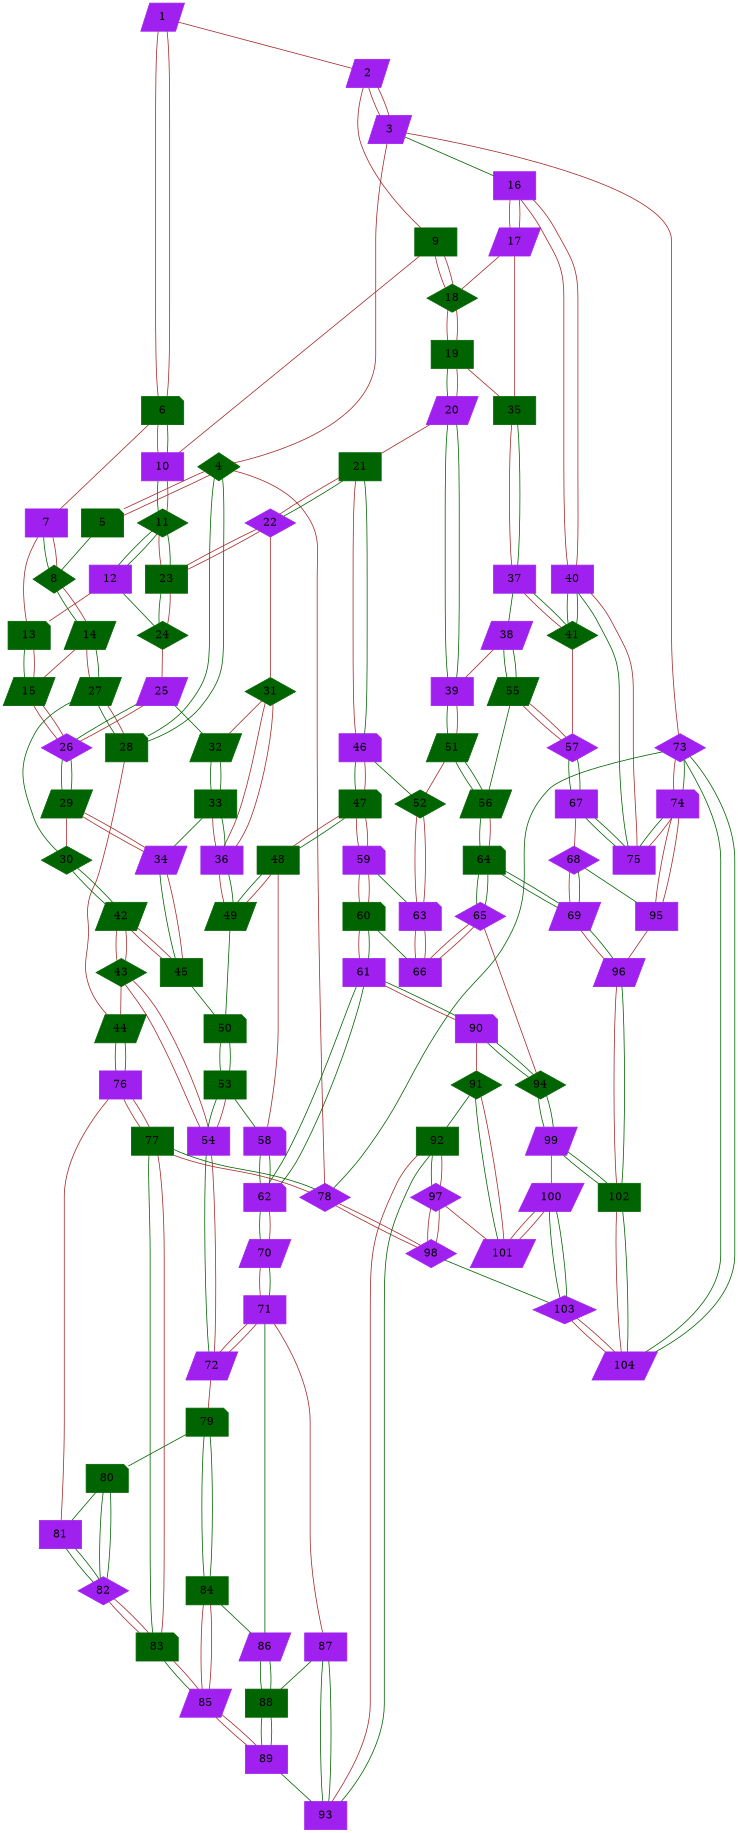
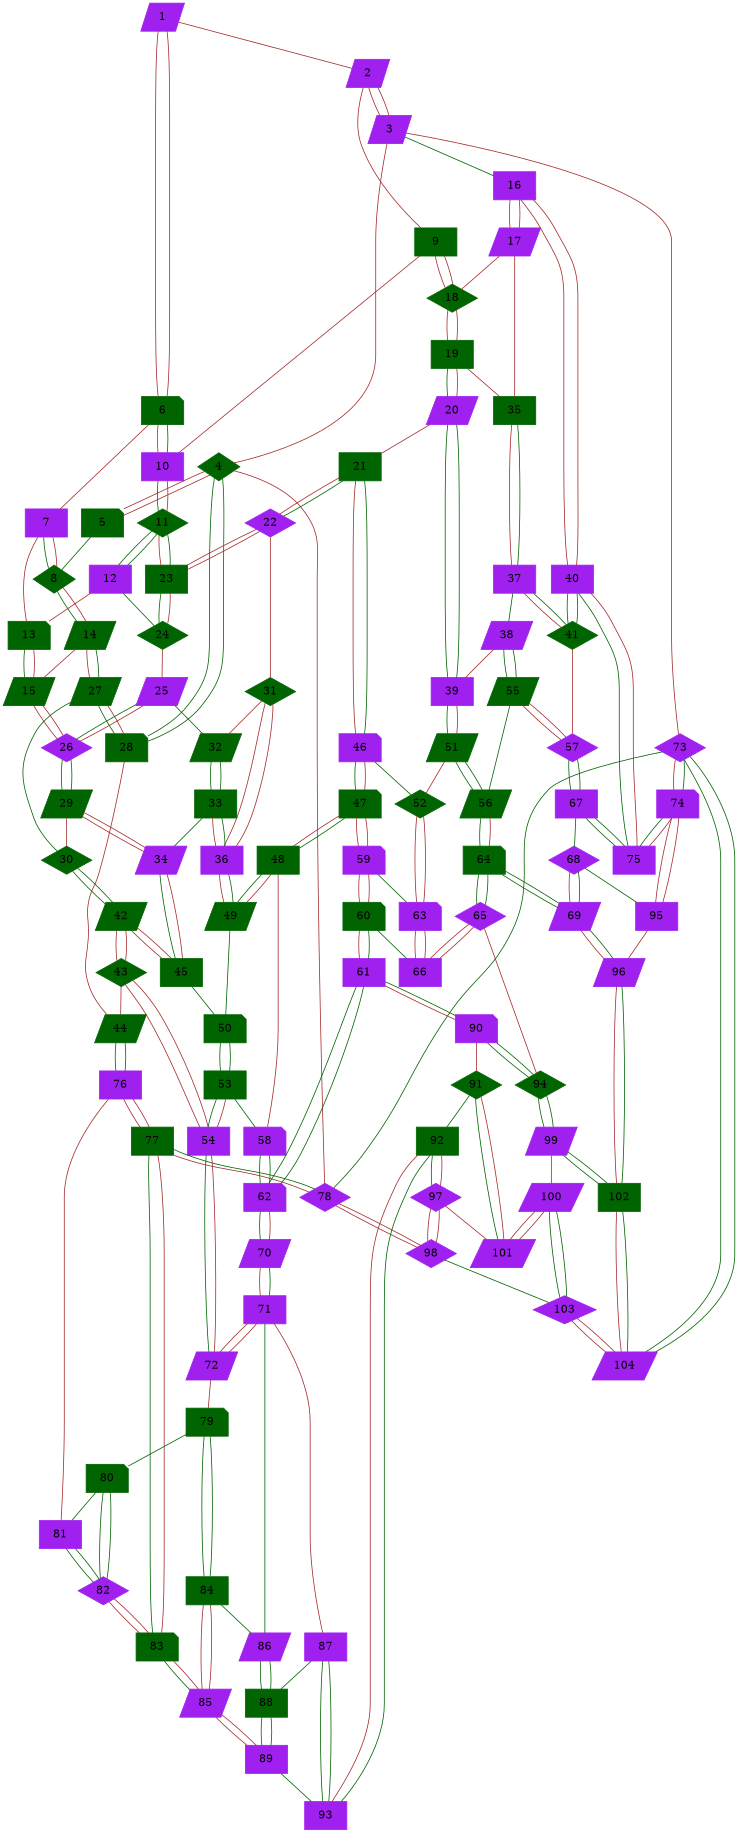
  graph {
    node [color=purple shape=box style=filled]
    edge [color=brown]
    1 [shape=parallelogram]
    2 [shape=parallelogram]
    6 [color=darkgreen shape=note]
    3 [shape=parallelogram]
    9 [color=darkgreen]
    7
    10
    4 [color=darkgreen shape=diamond]
    16
    73 [shape=diamond]
    18 [color=darkgreen shape=diamond]
    5 [color=darkgreen shape=note]
    28 [color=darkgreen shape=note]
    78 [shape=diamond]
    17 [shape=parallelogram]
    40
    74 [shape=note]
    104 [shape=parallelogram]
    8 [color=darkgreen shape=diamond]
    44 [color=darkgreen shape=parallelogram]
    98 [shape=diamond]
    14 [color=darkgreen shape=parallelogram]
    13 [color=darkgreen shape=note]
    11 [color=darkgreen shape=diamond]
    15 [color=darkgreen shape=parallelogram]
    27 [color=darkgreen shape=parallelogram]
    19 [color=darkgreen]
    12
    23 [color=darkgreen]
    24 [color=darkgreen shape=diamond]
    25 [shape=parallelogram]
    26 [shape=diamond]
    30 [color=darkgreen shape=diamond]
    29 [color=darkgreen shape=parallelogram]
    35 [color=darkgreen]
    41 [color=darkgreen shape=diamond]
    75
    37
    20 [shape=parallelogram]
    21 [color=darkgreen]
    39
    22 [shape=diamond]
    46 [shape=note]
    51 [color=darkgreen shape=parallelogram]
    31 [color=darkgreen shape=diamond]
    47 [color=darkgreen shape=note]
    52 [color=darkgreen shape=diamond]
    32 [color=darkgreen shape=parallelogram]
    36
    33 [color=darkgreen]
    34 [shape=parallelogram]
    42 [color=darkgreen shape=parallelogram]
    76
    45 [color=darkgreen]
    43 [color=darkgreen shape=diamond]
    49 [color=darkgreen shape=parallelogram]
    50 [color=darkgreen shape=note]
    38 [shape=parallelogram]
    55 [color=darkgreen shape=parallelogram]
    57 [shape=diamond]
    56 [color=darkgreen shape=parallelogram]
    67
    54
    72 [shape=parallelogram]
    77 [color=darkgreen]
    81
    53 [color=darkgreen]
    48 [color=darkgreen]
    59 [shape=note]
    63 [shape=note]
    58 [shape=note]
    60 [color=darkgreen shape=note]
    62 [shape=note]
    64 [color=darkgreen shape=note]
    66
    79 [color=darkgreen shape=note]
    65 [shape=diamond]
    69 [shape=parallelogram]
    68 [shape=diamond]
    70 [shape=parallelogram]
    61
    90 [shape=note]
    94 [color=darkgreen shape=diamond]
    91 [color=darkgreen shape=diamond]
    71
    96 [shape=parallelogram]
    99 [shape=parallelogram]
    95
    102 [color=darkgreen]
    87
    86 [shape=parallelogram]
    88 [color=darkgreen]
    93
    80 [color=darkgreen shape=note]
    84 [color=darkgreen]
    83 [color=darkgreen shape=note]
    82 [shape=diamond]
    85 [shape=parallelogram]
    103 [shape=diamond]
    89
    92 [color=darkgreen]
    101 [shape=parallelogram]
    97 [shape=diamond]
    100 [shape=parallelogram]
    1 -- 2
    1 -- 6
    1 -- 6
    2 -- 3
    2 -- 3
    2 -- 9
    6 -- 7
    6 -- 10
    6 -- 10 [color=darkgreen]
    3 -- 4
    3 -- 16 [color=darkgreen]
    3 -- 73
    9 -- 10
    9 -- 18
    9 -- 18
    7 -- 8 [color=darkgreen]
    7 -- 8
    7 -- 13
    10 -- 11 [color=darkgreen]
    10 -- 11
    4 -- 5
    4 -- 5
    4 -- 28 [color=darkgreen]
    4 -- 28 [color=darkgreen]
    4 -- 78
    16 -- 17
    16 -- 17
    16 -- 40
    16 -- 40
    73 -- 78 [color=darkgreen]
    73 -- 74
    73 -- 74 [color=darkgreen]
    73 -- 104 [color=darkgreen]
    73 -- 104 [color=darkgreen]
    18 -- 19
    18 -- 19
    5 -- 8 [color=darkgreen]
    28 -- 44
    78 -- 98
    78 -- 98
    17 -- 18
    17 -- 35
    40 -- 41 [color=darkgreen]
    40 -- 41 [color=darkgreen]
    40 -- 75 [color=darkgreen]
    40 -- 75
    74 -- 75 [color=darkgreen]
    74 -- 75
    74 -- 95
    74 -- 95
    8 -- 14 [color=darkgreen]
    8 -- 14
    44 -- 76 [color=darkgreen]
    44 -- 76 [color=darkgreen]
    98 -- 103 [color=darkgreen]
    14 -- 15
    14 -- 27
    14 -- 27 [color=darkgreen]
    13 -- 15 [color=darkgreen]
    13 -- 15
    11 -- 12 [color=darkgreen]
    11 -- 12 [color=darkgreen]
    11 -- 23
    11 -- 23 [color=darkgreen]
    15 -- 26
    15 -- 26
    27 -- 28 [color=darkgreen]
    27 -- 28
    27 -- 30 [color=darkgreen]
    19 -- 35
    19 -- 20 [color=darkgreen]
    19 -- 20
    12 -- 13
    12 -- 24 [color=darkgreen]
    23 -- 24 [color=darkgreen]
    23 -- 24
    24 -- 25
    25 -- 26 [color=darkgreen]
    25 -- 26
    25 -- 32 [color=darkgreen]
    26 -- 29 [color=darkgreen]
    26 -- 29 [color=darkgreen]
    30 -- 42 [color=darkgreen]
    30 -- 42 [color=darkgreen]
    29 -- 30
    29 -- 34
    29 -- 34
    35 -- 37
    35 -- 37 [color=darkgreen]
    41 -- 57
    37 -- 41
    37 -- 41 [color=darkgreen]
    37 -- 38 [color=darkgreen]
    20 -- 21
    20 -- 39 [color=darkgreen]
    20 -- 39 [color=darkgreen]
    21 -- 22
    21 -- 22 [color=darkgreen]
    21 -- 46
    21 -- 46 [color=darkgreen]
    39 -- 51 [color=darkgreen]
    39 -- 51
    22 -- 23
    22 -- 23
    22 -- 31
    46 -- 47 [color=darkgreen]
    46 -- 47
    46 -- 52 [color=darkgreen]
    51 -- 52
    51 -- 56 [color=darkgreen]
    51 -- 56 [color=darkgreen]
    31 -- 32
    31 -- 36
    31 -- 36
    47 -- 48
    47 -- 48 [color=darkgreen]
    47 -- 59
    47 -- 59
    52 -- 63
    52 -- 63
    32 -- 33 [color=darkgreen]
    32 -- 33 [color=darkgreen]
    36 -- 49
    36 -- 49 [color=darkgreen]
    33 -- 36
    33 -- 36 [color=darkgreen]
    33 -- 34 [color=darkgreen]
    34 -- 45 [color=darkgreen]
    34 -- 45
    42 -- 45
    42 -- 45
    42 -- 43
    42 -- 43
    76 -- 77
    76 -- 77
    76 -- 81
    45 -- 50 [color=darkgreen]
    43 -- 44
    43 -- 54
    43 -- 54
    49 -- 50 [color=darkgreen]
    50 -- 53 [color=darkgreen]
    50 -- 53 [color=darkgreen]
    38 -- 39
    38 -- 55 [color=darkgreen]
    38 -- 55 [color=darkgreen]
    55 -- 57
    55 -- 57
    55 -- 56 [color=darkgreen]
    57 -- 67 [color=darkgreen]
    57 -- 67 [color=darkgreen]
    56 -- 64 [color=darkgreen]
    56 -- 64
    67 -- 75 [color=darkgreen]
    67 -- 75 [color=darkgreen]
-   67 -- 68
+   67 -- 68 [color=darkgreen]
    54 -- 72 [color=darkgreen]
    54 -- 72
    72 -- 79
    77 -- 78
    77 -- 78 [color=darkgreen]
    77 -- 83 [color=darkgreen]
    77 -- 83
    81 -- 82 [color=darkgreen]
    81 -- 82 [color=darkgreen]
    53 -- 54 [color=darkgreen]
    53 -- 54
    53 -- 58 [color=darkgreen]
    48 -- 49 [color=darkgreen]
    48 -- 49
    48 -- 58
    59 -- 63 [color=darkgreen]
    59 -- 60
    59 -- 60
    63 -- 66
    63 -- 66
    58 -- 62 [color=darkgreen]
    58 -- 62 [color=darkgreen]
    60 -- 66 [color=darkgreen]
    60 -- 61
    60 -- 61 [color=darkgreen]
    62 -- 70 [color=darkgreen]
    62 -- 70
    64 -- 65 [color=darkgreen]
    64 -- 65 [color=darkgreen]
    64 -- 69 [color=darkgreen]
    64 -- 69 [color=darkgreen]
    79 -- 80 [color=darkgreen]
    79 -- 84 [color=darkgreen]
    79 -- 84 [color=darkgreen]
    65 -- 66
    65 -- 66
    65 -- 94
    69 -- 96
    69 -- 96 [color=darkgreen]
    68 -- 69
    68 -- 69 [color=darkgreen]
    68 -- 95 [color=darkgreen]
    70 -- 71
    70 -- 71 [color=darkgreen]
    61 -- 62 [color=darkgreen]
    61 -- 62 [color=darkgreen]
    61 -- 90
    61 -- 90 [color=darkgreen]
    90 -- 94 [color=darkgreen]
    90 -- 94 [color=darkgreen]
    90 -- 91
    94 -- 99 [color=darkgreen]
    94 -- 99 [color=darkgreen]
    91 -- 92 [color=darkgreen]
    91 -- 101 [color=darkgreen]
    91 -- 101
    71 -- 72
    71 -- 72
    71 -- 87
    71 -- 86 [color=darkgreen]
    96 -- 102
    96 -- 102 [color=darkgreen]
    99 -- 102 [color=darkgreen]
    99 -- 102 [color=darkgreen]
    99 -- 100
    95 -- 96
    102 -- 104
    102 -- 104 [color=darkgreen]
    87 -- 88 [color=darkgreen]
    87 -- 93 [color=darkgreen]
    87 -- 93 [color=darkgreen]
    86 -- 88 [color=darkgreen]
    86 -- 88 [color=darkgreen]
    88 -- 89 [color=darkgreen]
    88 -- 89 [color=darkgreen]
    80 -- 81 [color=darkgreen]
    80 -- 82 [color=darkgreen]
    80 -- 82 [color=darkgreen]
    84 -- 86 [color=darkgreen]
    84 -- 85
    84 -- 85
    83 -- 85 [color=darkgreen]
    83 -- 85
    82 -- 83
    82 -- 83
    85 -- 89
    85 -- 89
    103 -- 104
    103 -- 104
    89 -- 93 [color=darkgreen]
    92 -- 93
    92 -- 93 [color=darkgreen]
    92 -- 97 [color=darkgreen]
    92 -- 97
    97 -- 98
    97 -- 98
    97 -- 101
    100 -- 103 [color=darkgreen]
    100 -- 103 [color=darkgreen]
    100 -- 101
    100 -- 101
  }
